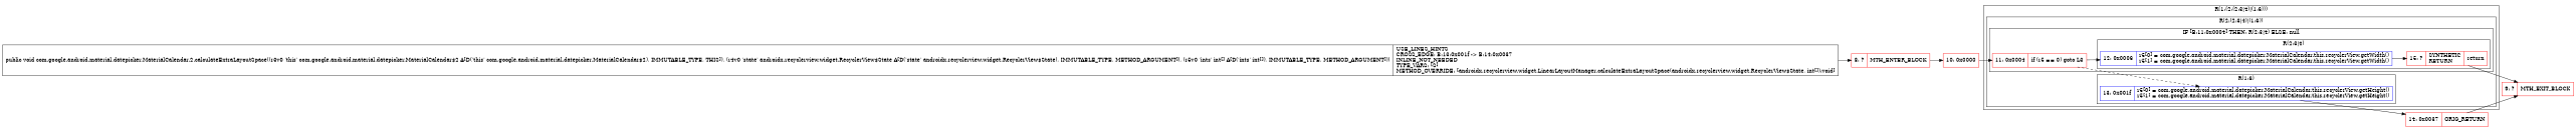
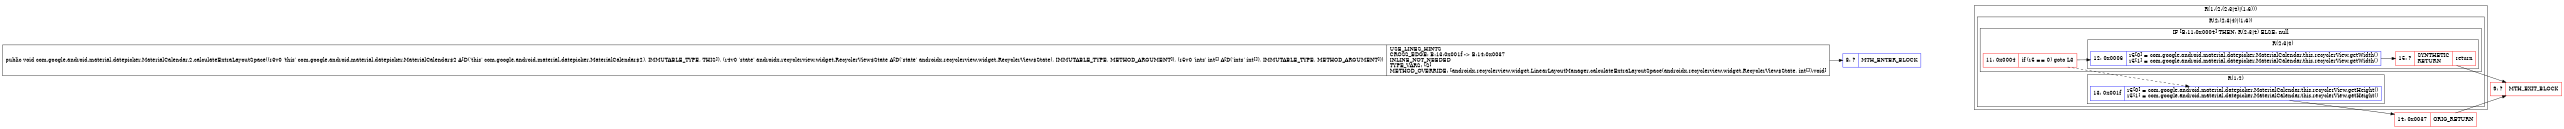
  digraph {
    rankdir=LR
    node [color=red shape=record]
    n1 [color=blue label="{12\:\ 0x0006|r5[0] = com.google.android.material.datepicker.MaterialCalendar.this.recyclerView.getWidth()\lr5[1] = com.google.android.material.datepicker.MaterialCalendar.this.recyclerView.getWidth()\l}"]
    n2 [label="{15\:\ ?|SYNTHETIC\lRETURN\l|return\l}"]
    n3 [label="{11\:\ 0x0004|if (r5 == 0) goto L3\l}"]
    n4 [color=blue label="{13\:\ 0x001f|r5[0] = com.google.android.material.datepicker.MaterialCalendar.this.recyclerView.getHeight()\lr5[1] = com.google.android.material.datepicker.MaterialCalendar.this.recyclerView.getHeight()\l}"]
    n5 [label="{9\:\ ?|MTH_EXIT_BLOCK\l}"]
    n6 [label="{14\:\ 0x0037|ORIG_RETURN\l}"]
-   n7 [label="{8\:\ ?|MTH_ENTER_BLOCK\l}"]
-   n8 [label="{10\:\ 0x0000}"]
+   n7 [color=blue label="{8\:\ ?|MTH_ENTER_BLOCK\l}"]
    n9 [label="{public void com.google.android.material.datepicker.MaterialCalendar.2.calculateExtraLayoutSpace((r3v0 'this' com.google.android.material.datepicker.MaterialCalendar$2 A[D('this' com.google.android.material.datepicker.MaterialCalendar$2), IMMUTABLE_TYPE, THIS]), (r4v0 'state' androidx.recyclerview.widget.RecyclerView$State A[D('state' androidx.recyclerview.widget.RecyclerView$State), IMMUTABLE_TYPE, METHOD_ARGUMENT]), (r5v0 'ints' int[] A[D('ints' int[]), IMMUTABLE_TYPE, METHOD_ARGUMENT]))  | USE_LINES_HINTS\lCROSS_EDGE: B:13:0x001f \-\> B:14:0x0037\lINLINE_NOT_NEEDED\lTYPE_VARS: [S]\lMETHOD_OVERRIDE: [androidx.recyclerview.widget.LinearLayoutManager.calculateExtraLayoutSpace(androidx.recyclerview.widget.RecyclerView$State, int[]):void]\l}" color=""]
    subgraph cluster_1 {
      label="R(1:(2:(2:3|4)|(1:6)))"
      subgraph cluster_2 {
        label="R(2:(2:3|4)|(1:6))"
        subgraph cluster_3 {
          label="IF [B:11:0x0004] THEN: R(2:3|4) ELSE: null"
          n3
          subgraph cluster_4 {
            label="R(2:3|4)"
            n1
            n2
          }
        }
        subgraph cluster_5 {
-         label="R(1:6)"
+         label="R(1:2)"
          n4
        }
      }
    }
    n1 -> n2
    n2 -> n5
    n3 -> n1
    n3 -> n4 [style=dashed]
    n4 -> n6
    n6 -> n5
-   n7 -> n8
-   n8 -> n3
    n9 -> n7
  }
